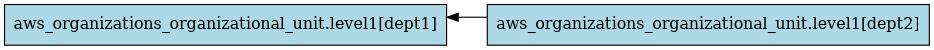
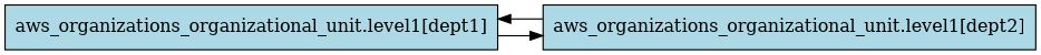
  digraph {
    rankdir=LR
    node [fillcolor=lightblue shape=box style=filled]
    n1 [label="aws_organizations_organizational_unit.level1[dept1]"]
    n2 [label="aws_organizations_organizational_unit.level1[dept2]"]
+   n1 -> n2
    n2 -> n1
  }
